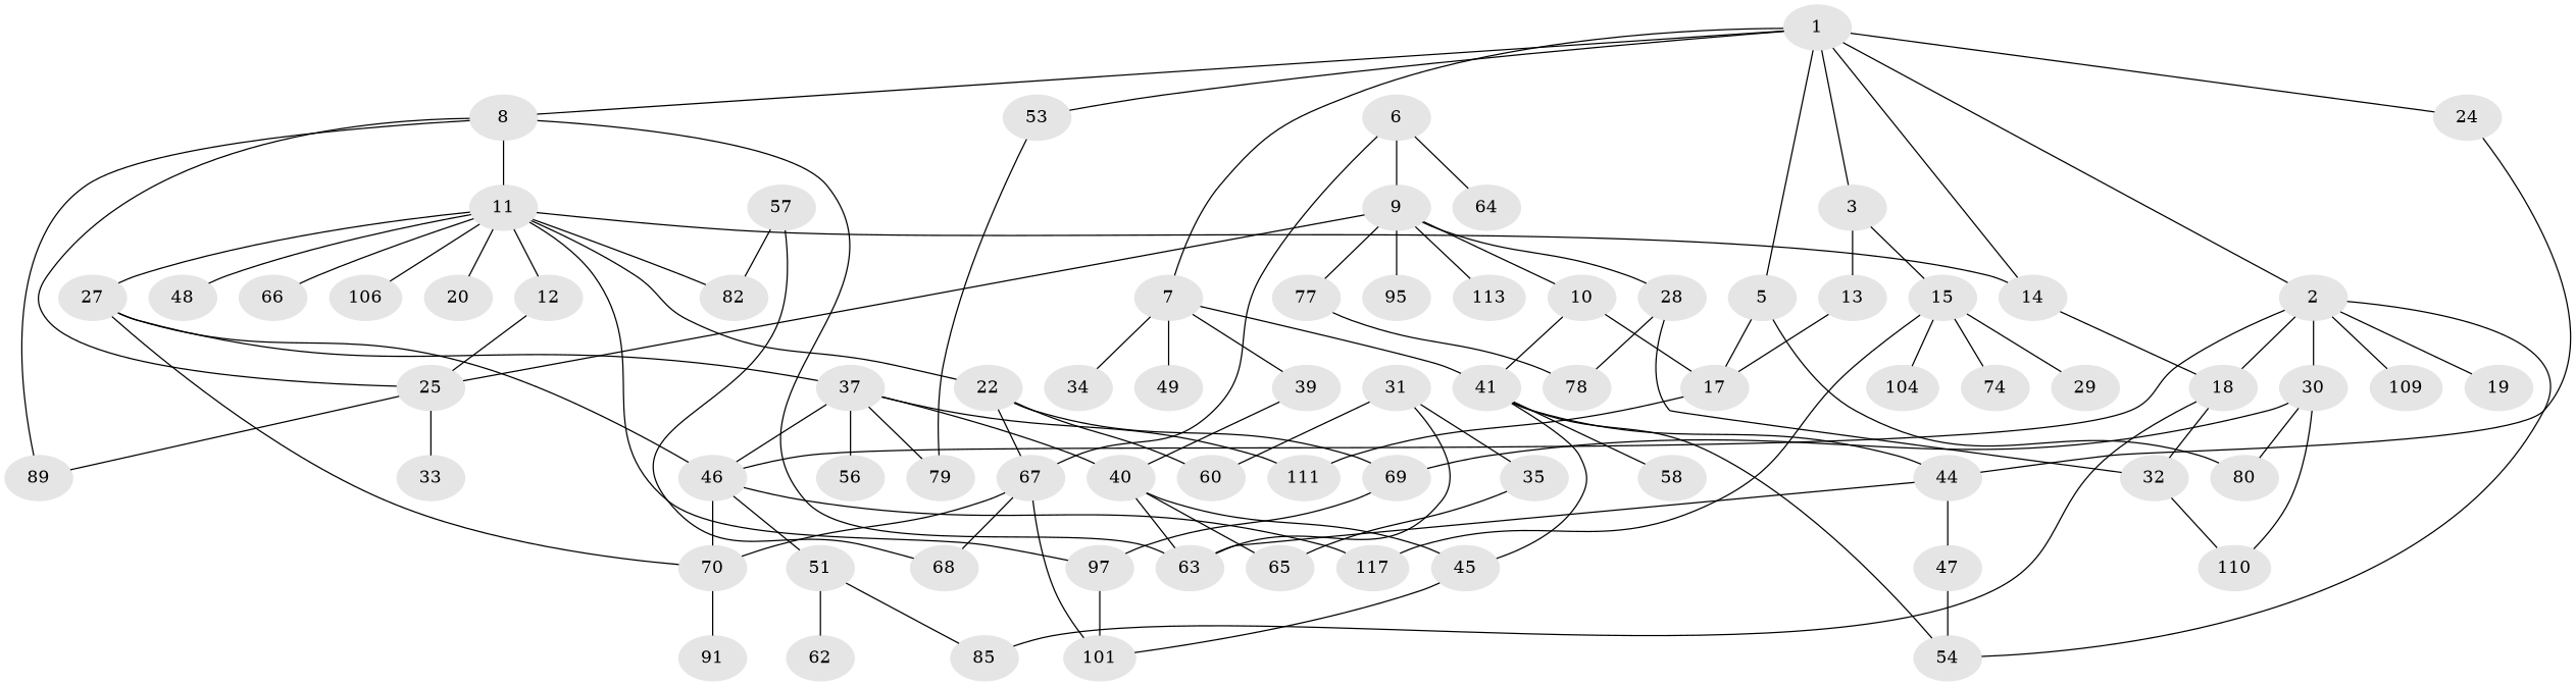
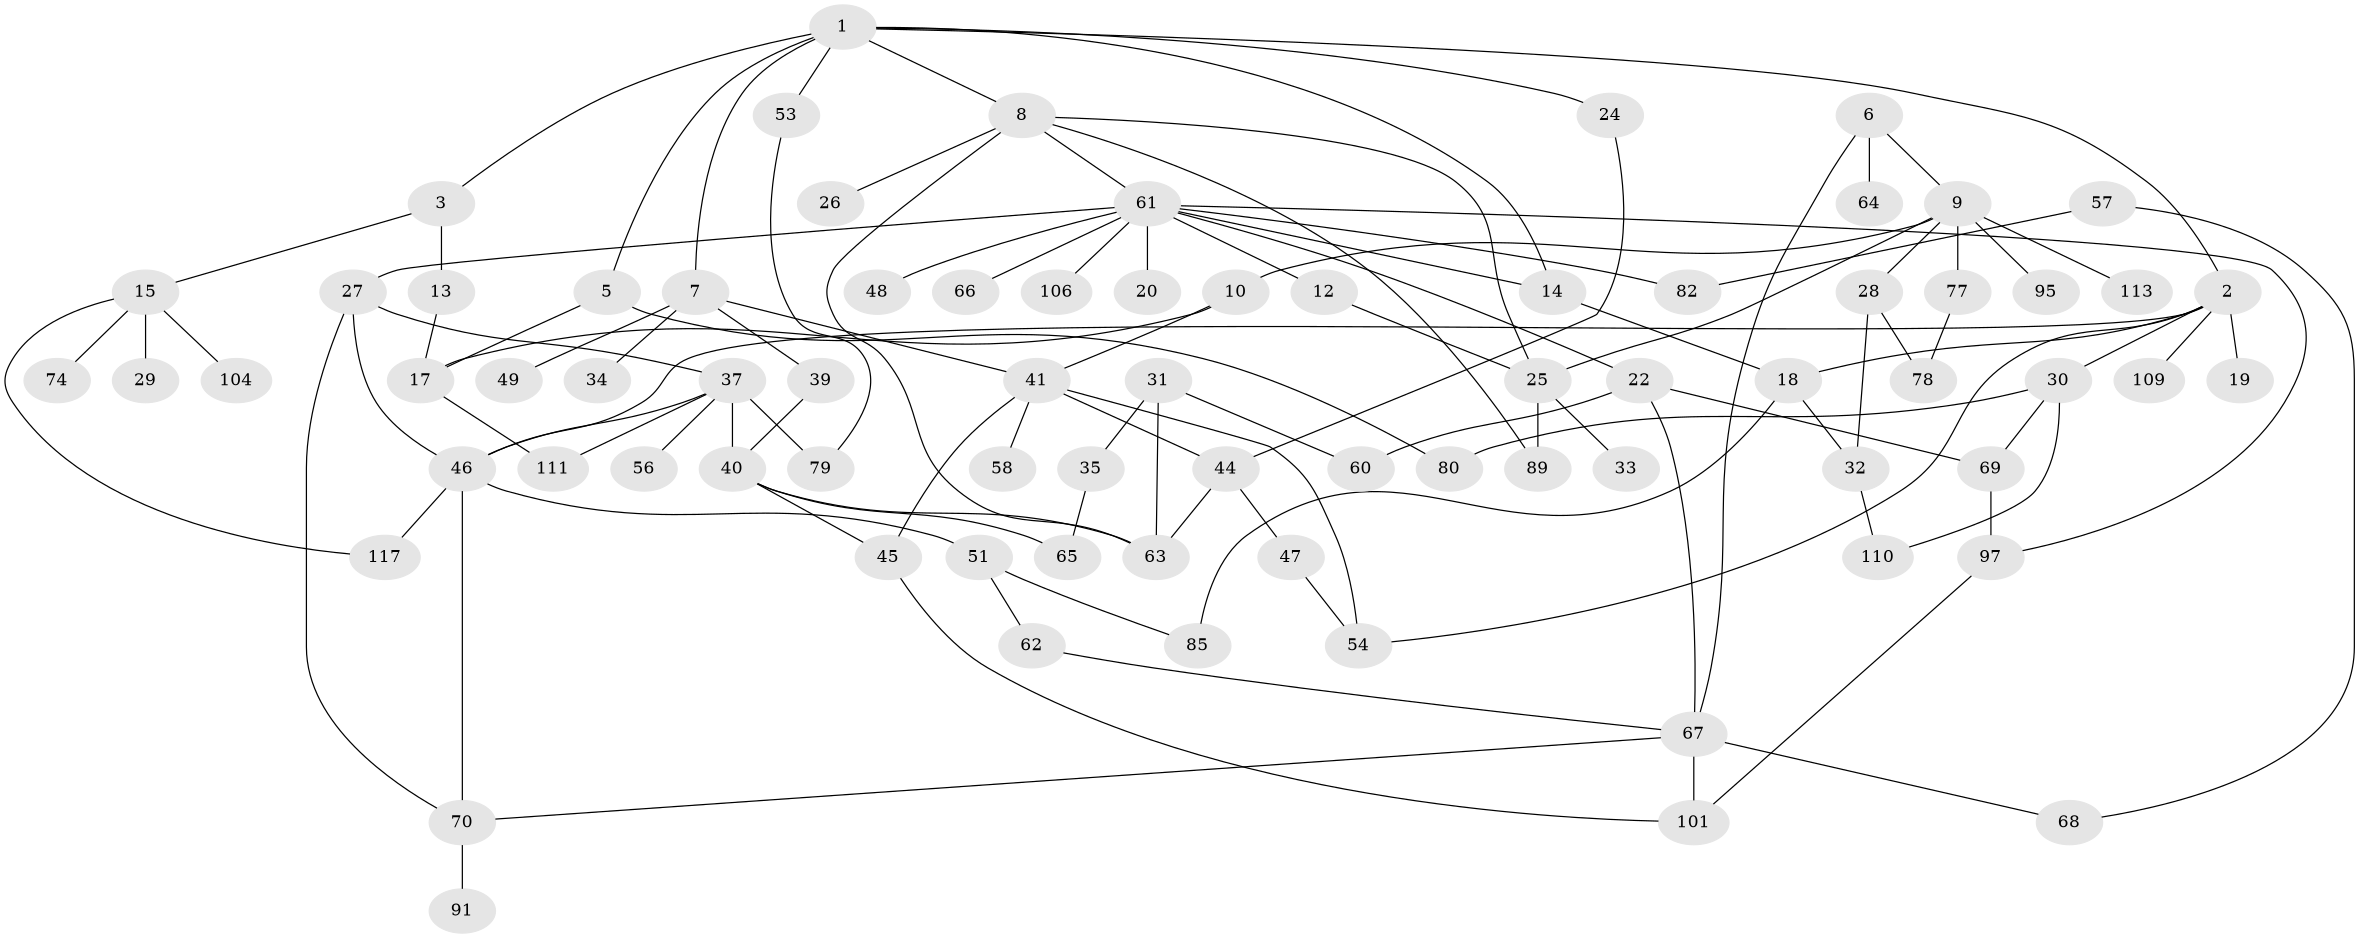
  graph {
    node [color=gray90 style=filled]
    1 [super="+4"]
    2 [super="+105"]
    3
    5 [super="+85"]
    7 [super="+23"]
    8 [super="+43"]
    14 [super="+61"]
    24
    53
    18 [super="+50"]
    19
    30 [super="+36"]
    46 [super="+72"]
    54
    109
    13
    15 [super="+52"]
    17 [super="+98"]
    80
    34
    39
    41 [super="+55"]
    49 [super="+92"]
-   11 [super="+21"]
+   11 [super="+21" label=61]
+   26
    63
    89
    25 [super="+108"]
    44
    79
    6 [super="+59"]
    9 [super="+16"]
    64
    67 [super="+84"]
    32 [super="+71"]
    n36 [label=85]
    69 [super="+76"]
    110
    n39 [label=117]
    70 [super="+73"]
    51 [super="+88"]
    74 [super="+86"]
    29 [super="+42"]
    104
    111
    10
    28 [super="+93"]
    77
    95
    113
    101
    68 [super="+103"]
    40 [super="+94"]
    45 [super="+90"]
    58
    12
    20 [super="+75"]
    22
    27 [super="+100"]
    48
    66
    82
    97 [super="+99"]
    106
    33
    78
    31 [super="+96"]
    60 [super="+102"]
    35
    37 [super="+38"]
    47 [super="+112"]
    56 [super="+83"]
    91
    65
    57 [super="+87"]
    62
    1 -- 2
    1 -- 3
    1 -- 5
    1 -- 7
    1 -- 8
    1 -- 14
    1 -- 24
    1 -- 53
    2 -- 18
    2 -- 19
    2 -- 30
    2 -- 46
    2 -- 54
    2 -- 109
    3 -- 13
    3 -- 15
    5 -- 17
    5 -- 80
    7 -- 34
    7 -- 39
    7 -- 41
    7 -- 49
    8 -- 11
+   8 -- 26
    8 -- 63
    8 -- 89
    8 -- 25
    14 -- 18
    24 -- 44
    53 -- 79
    18 -- 32
    18 -- n36
    30 -- 80
    30 -- 69
    30 -- 110
    46 -- n39
    46 -- 70
    46 -- 51
    13 -- 17
    15 -- n39
    15 -- 74
    15 -- 29
    15 -- 104
    17 -- 111
    39 -- 40
    41 -- 54
    41 -- 44
    41 -- 45
    41 -- 58
    11 -- 14
    11 -- 12
    11 -- 20
    11 -- 22
    11 -- 27
    11 -- 48
    11 -- 66
    11 -- 82
    11 -- 97
    11 -- 106
    25 -- 89
    25 -- 33
    44 -- 63
    44 -- 47
    6 -- 9
    6 -- 64
    6 -- 67
    9 -- 25
    9 -- 10
    9 -- 28
    9 -- 77
    9 -- 95
    9 -- 113
    67 -- 70
    67 -- 101
    67 -- 68
    32 -- 110
    69 -- 97
    70 -- 91
    51 -- n36
    51 -- 62
    10 -- 17
    10 -- 41
    28 -- 32
    28 -- 78
    77 -- 78
    40 -- 63
    40 -- 45
    40 -- 65
    45 -- 101
    12 -- 25
    22 -- 67
    22 -- 69
    22 -- 60
    27 -- 46
    27 -- 70
    27 -- 37
    97 -- 101
    31 -- 63
    31 -- 60
    31 -- 35
    35 -- 65
    37 -- 46
    37 -- 79
    37 -- 111
    37 -- 40
    37 -- 56
    47 -- 54
    57 -- 68
    57 -- 82
+   62 -- 67
  }
